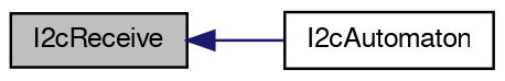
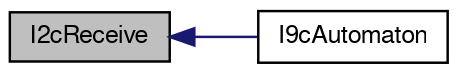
  digraph {
    rankdir=LR
    node [color=black fontname=FreeSans fontsize=10 shape=record style=filled]
    n1 [fillcolor=grey75 fontcolor=black height=0.2 label=I2cReceive width=0.4]
-   n2 [fillcolor=white height=0.2 label=I2cAutomaton width=0.4]
+   n2 [fillcolor=white height=0.2 label=I9cAutomaton width=0.4]
    n1 -> n2 [color=midnightblue dir=back fontname=FreeSans fontsize=10 labelfontname=FreeSans labelfontsize=10 style=solid]
  }
